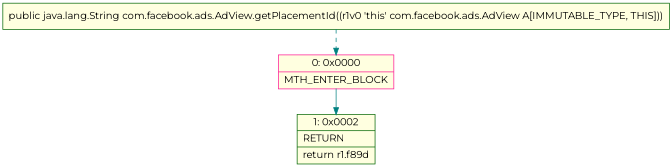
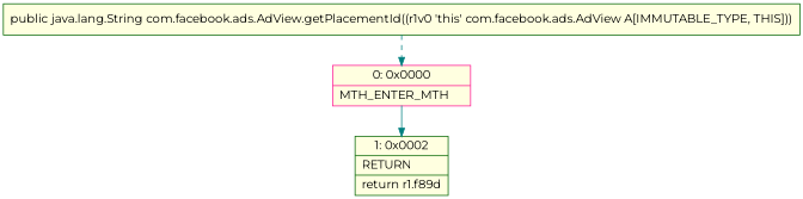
  digraph {
    fontname=Montserrat
    node [shape=record style=filled fillcolor=lightyellow color=darkgreen fontname=Montserrat]
    edge [color=teal fontname=Montserrat]
-   n1 [label="{0\:\ 0x0000|MTH_ENTER_BLOCK\l}" color=deeppink]
+   n1 [label="{0\:\ 0x0000|MTH_ENTER_MTH\l}" color=deeppink]
    n2 [label="{1\:\ 0x0002|RETURN\l|return r1.f89d\l}"]
    n3 [label="{public java.lang.String com.facebook.ads.AdView.getPlacementId((r1v0 'this' com.facebook.ads.AdView A[IMMUTABLE_TYPE, THIS])) }"]
    n1 -> n2 [style=solid]
    n3 -> n1 [style=dashed]
  }
